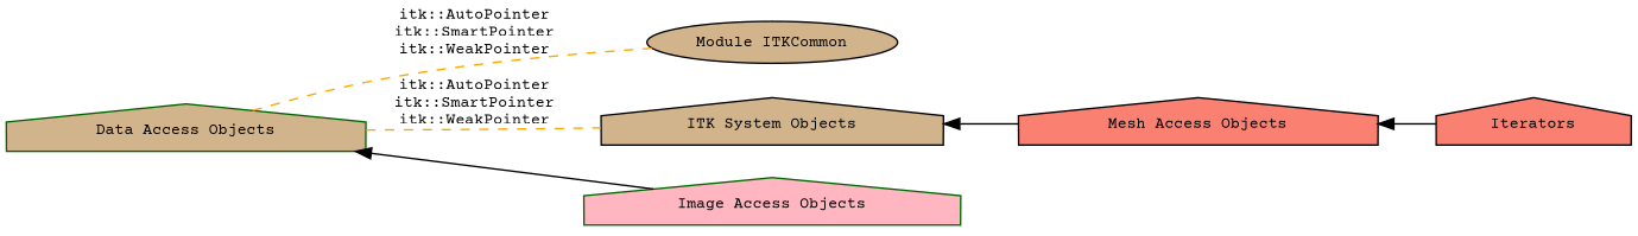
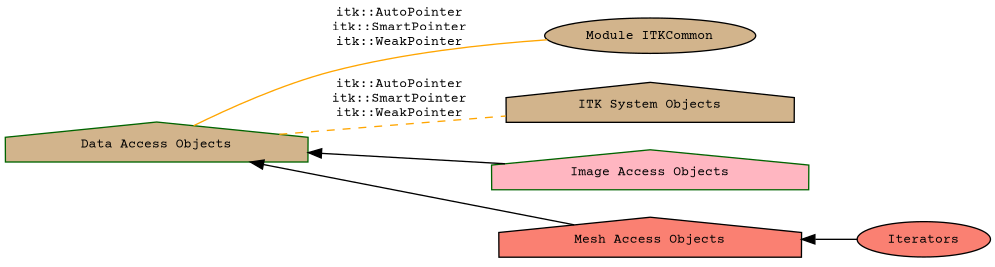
  digraph {
    fontname="Courier Prime"
    rankdir=LR
    node [color=black fillcolor=tan fontname="Courier Prime" fontsize=10 shape=house style=filled]
    edge [dir=back fontname="Courier Prime" fontsize=10 labelfontname=Helvetica labelfontsize=10 shape=plaintext style=solid]
    n1 [color=darkgreen fontcolor=black height=0.2 label="Data Access Objects" width=0.4]
    n2 [height=0.2 label="Module ITKCommon" shape=ellipse width=0.4]
    n3 [height=0.2 label="ITK System Objects" width=0.4]
    n4 [color=darkgreen fillcolor=lightpink height=0.2 label="Image Access Objects" width=0.4]
    n5 [fillcolor=salmon height=0.2 label="Mesh Access Objects" width=0.4]
-   n6 [fillcolor=salmon height=0.2 label=Iterators width=0.4]
-   n1 -> n2 [color=orange dir=none label="itk::AutoPointer\nitk::SmartPointer\nitk::WeakPointer" style=dashed]
+   n6 [fillcolor=salmon height=0.2 label=Iterators shape=ellipse width=0.4]
+   n1 -> n2 [color=orange dir=none label="itk::AutoPointer\nitk::SmartPointer\nitk::WeakPointer"]
    n1 -> n3 [color=orange dir=none label="itk::AutoPointer\nitk::SmartPointer\nitk::WeakPointer" style=dashed]
    n1 -> n4
-   n3 -> n5
+   n1 -> n5
    n5 -> n6
  }
